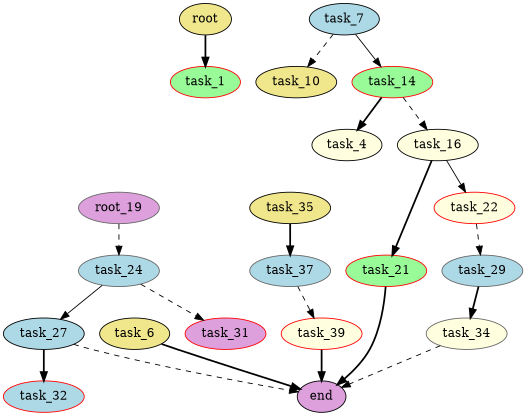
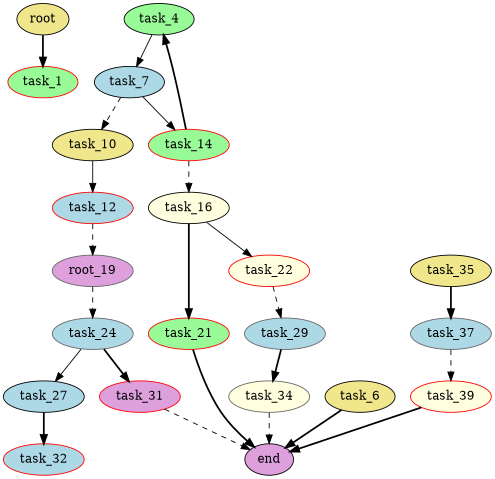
  digraph {
    node [color=black fillcolor=lightblue style=filled]
    edge [style=bold]
    root [fillcolor=khaki]
    task_1 [color=red fillcolor=palegreen]
-   task_4 [fillcolor=lightyellow]
+   task_4 [fillcolor=palegreen]
    task_7
    task_6 [fillcolor=khaki]
    end [fillcolor=plum]
    task_10 [fillcolor=khaki]
    task_14 [color=red fillcolor=palegreen]
+   task_12 [color=red]
    task_16 [fillcolor=lightyellow]
    n11 [color=gray40 fillcolor=plum label=root_19]
    task_24 [color=gray40]
    task_21 [color=red fillcolor=palegreen]
    task_22 [color=red fillcolor=lightyellow]
    task_29 [color=gray40]
    task_27
    task_31 [color=red fillcolor=plum]
    task_34 [color=gray40 fillcolor=lightyellow]
    task_32 [color=red]
    task_35 [fillcolor=khaki]
    task_37 [color=gray40]
    task_39 [color=red fillcolor=lightyellow]
    root -> task_1
+   task_4 -> task_7 [style=solid]
    task_7 -> task_10 [style=dashed]
    task_7 -> task_14 [style=solid]
    task_6 -> end
+   task_10 -> task_12 [style=solid]
    task_14 -> task_4
    task_14 -> task_16 [style=dashed]
+   task_12 -> n11 [style=dashed]
    task_16 -> task_21
    task_16 -> task_22 [style=solid]
    n11 -> task_24 [style=dashed]
    task_24 -> task_27 [style=solid]
-   task_24 -> task_31 [style=dashed]
+   task_24 -> task_31
    task_21 -> end
    task_22 -> task_29 [style=dashed]
    task_29 -> task_34
    task_27 -> task_32
-   task_27 -> end [style=dashed]
+   task_31 -> end [style=dashed]
    task_34 -> end [style=dashed]
    task_35 -> task_37
    task_37 -> task_39 [style=dashed]
    task_39 -> end
  }
